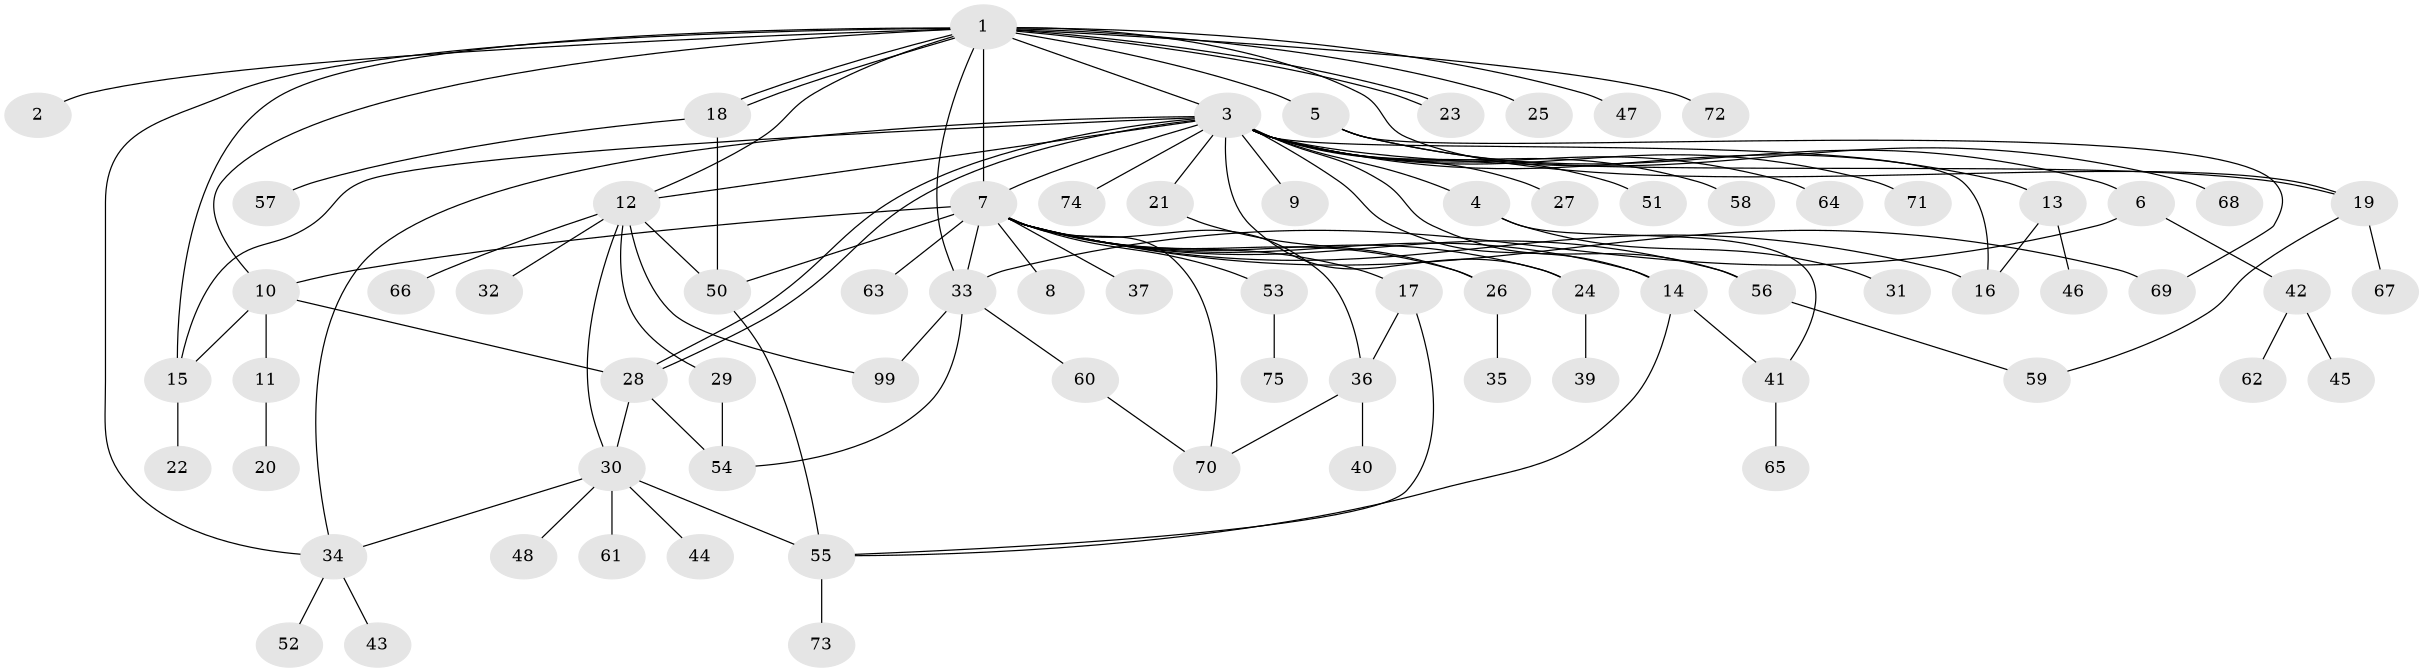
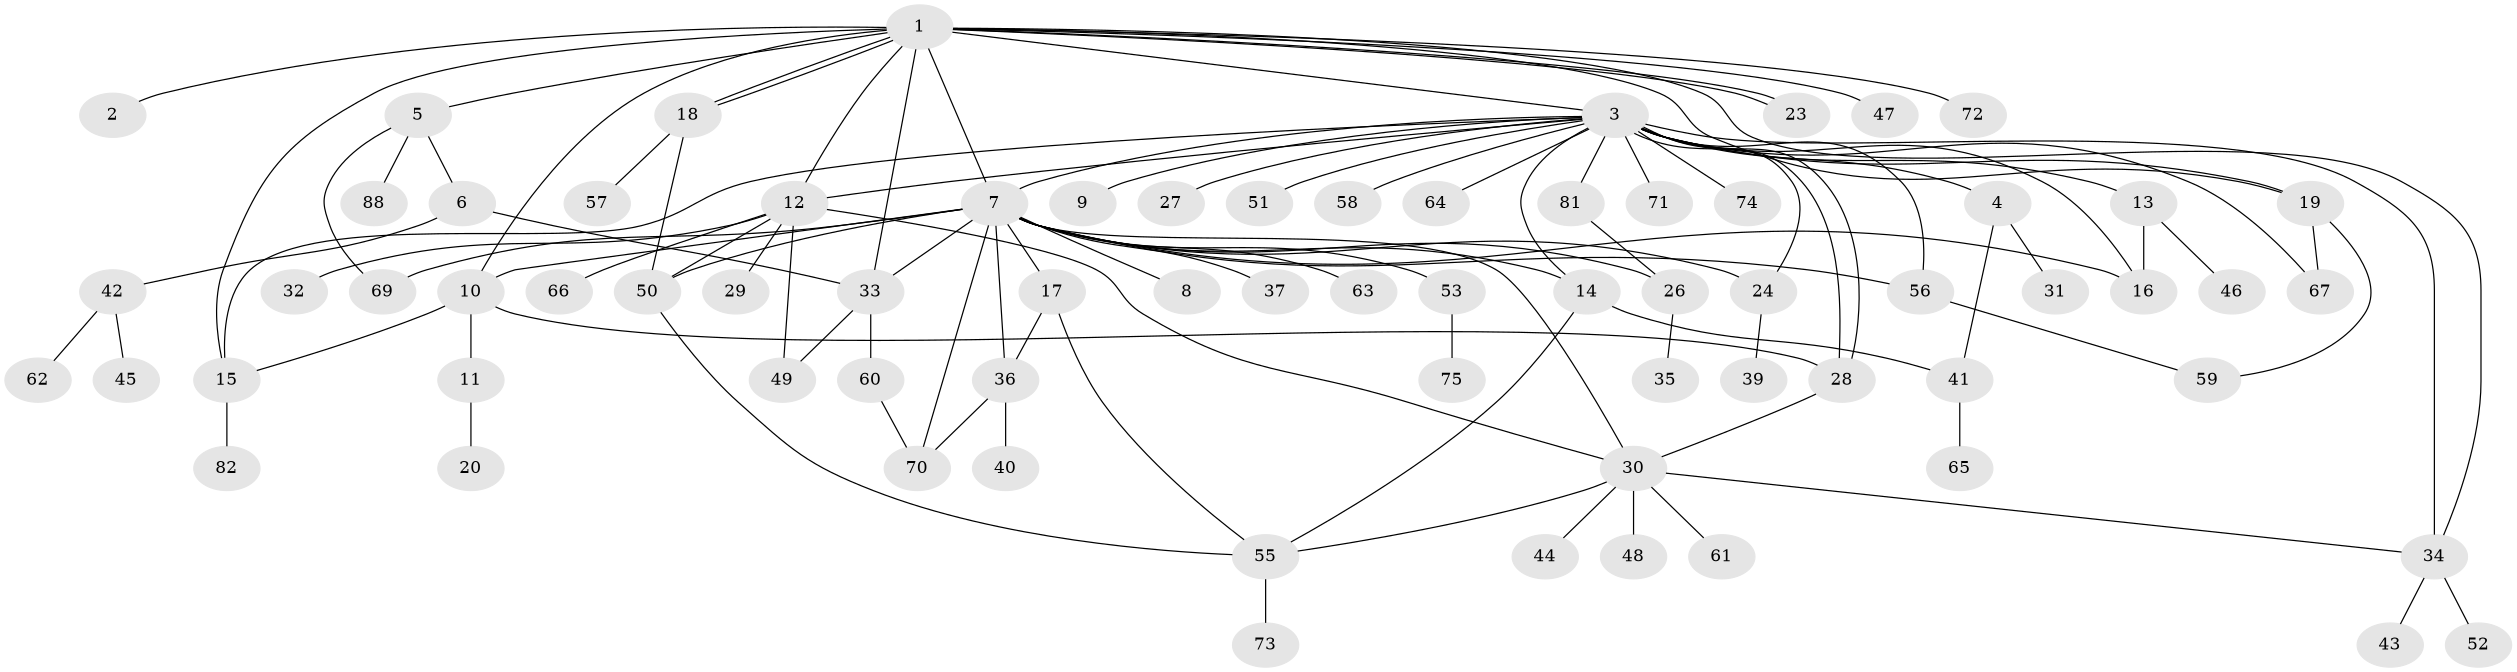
  graph {
    node [color=gray90 style=filled]
    1
    2
    3
    5
    7
    10
    12
    15
    18
    19
    23
-   25
    33
    34
    47
    72
    4
    9
    13
    14
    16
-   21
+   21 [label=81]
    24
    27
    28
    51
    56
    58
    64
    67
    71
    74
    6
-   68
+   68 [label=88]
    69
    8
    17
    26
    30
    36
    37
    50
    53
    63
    70
    11
    29
    32
-   49 [label=99]
+   49
    66
-   22
+   22 [label=82]
    57
    59
-   54
    60
    43
    52
    31
    41
    46
    55
    39
    65
    42
    45
    62
    35
    44
    48
    61
    40
    75
    20
    73
    1 -- 2
    1 -- 3
    1 -- 5
    1 -- 7
    1 -- 10
    1 -- 12
    1 -- 15
    1 -- 18
    1 -- 18
    1 -- 19
    1 -- 23
    1 -- 23
-   1 -- 25
    1 -- 33
    1 -- 34
    1 -- 47
    1 -- 72
    3 -- 7
    3 -- 12
    3 -- 15
    3 -- 19
    3 -- 34
    3 -- 4
    3 -- 9
    3 -- 13
    3 -- 14
    3 -- 16
    3 -- 21
    3 -- 24
    3 -- 27
    3 -- 28
    3 -- 28
    3 -- 51
    3 -- 56
    3 -- 58
    3 -- 64
+   3 -- 67
    3 -- 71
    3 -- 74
    5 -- 6
    5 -- 68
    5 -- 69
    7 -- 10
    7 -- 33
    7 -- 14
    7 -- 16
    7 -- 24
    7 -- 56
    7 -- 69
    7 -- 8
    7 -- 17
    7 -- 26
+   7 -- 30
    7 -- 36
    7 -- 37
    7 -- 50
    7 -- 53
    7 -- 63
    7 -- 70
    10 -- 15
    10 -- 28
    10 -- 11
    12 -- 30
    12 -- 50
    12 -- 29
    12 -- 32
    12 -- 49
    12 -- 66
    15 -- 22
    18 -- 50
    18 -- 57
    19 -- 67
    19 -- 59
    33 -- 49
-   33 -- 54
    33 -- 60
    34 -- 43
    34 -- 52
    4 -- 31
    4 -- 41
    13 -- 16
    13 -- 46
    14 -- 41
    14 -- 55
    21 -- 26
    24 -- 39
    28 -- 30
-   28 -- 54
    56 -- 59
    6 -- 33
    6 -- 42
    17 -- 36
    17 -- 55
    26 -- 35
    30 -- 34
    30 -- 55
    30 -- 44
    30 -- 48
    30 -- 61
    36 -- 70
    36 -- 40
    50 -- 55
    53 -- 75
    11 -- 20
-   29 -- 54
    60 -- 70
    41 -- 65
    55 -- 73
    42 -- 45
    42 -- 62
  }
